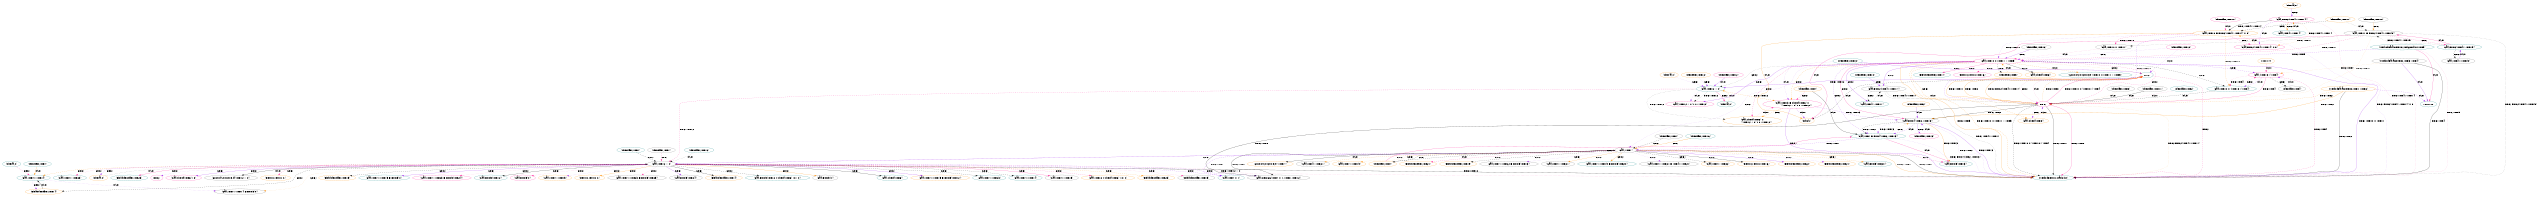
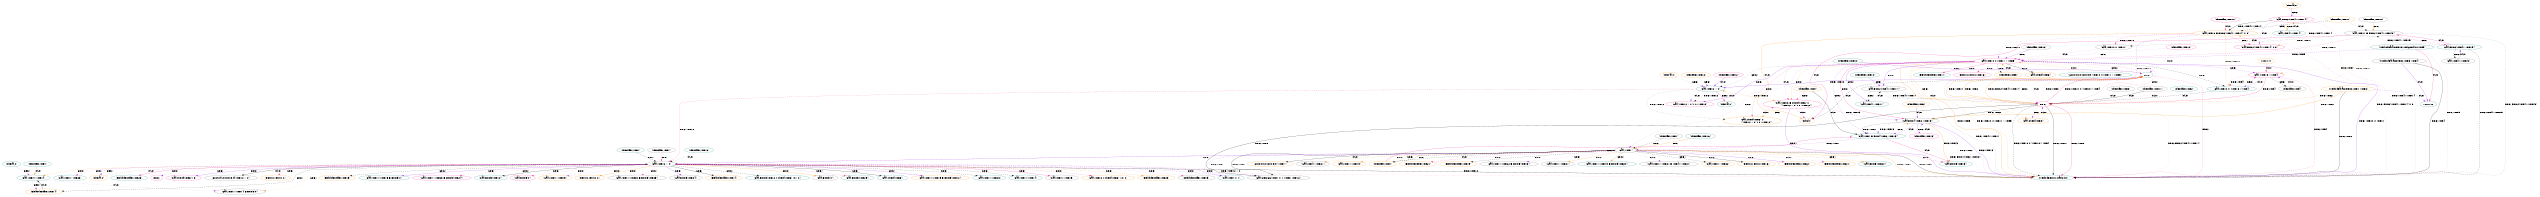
  digraph {
    node [color=teal]
    edge [color=purple style=dashed]
    n1 [label="(Call,VAR7->VAR14)"]
    n2 [color=gray40 label="(Call,VAR7->VAR14 = FUN5(0))"]
    n3 [color=darkorange label="(FieldIdentifier,VAR14)"]
    n4 [color=gray40 label="(Call,VAR12 < 0)"]
    n5 [color=darkorange label="(FieldIdentifier,VAR15)"]
    n6 [label="(Call,VAR7->VAR15 = FUN5(0))"]
    n7 [color=deeppink label="(Call,VAR7->VAR23 = FUN5(VAR24))"]
    n8 [label="(Call,FUN5(VAR12))"]
    n9 [color=darkorange label="(FieldIdentifier,VAR23)"]
    n10 [color=gray40 label="(FieldIdentifier,VAR15)"]
    n11 [label="(Call,VAR7->VAR23)"]
    n12 [color=darkorange label="(Literal,0)"]
    n13 [label="(FieldIdentifier,VAR23)"]
    n14 [color=deeppink label="DDG: "]
    n15 [color=deeppink label="(Call,sizeof(VAR6) - 8)"]
    n16 [color=gray40 label="(ControlStructure,if (VAR12 < 0))"]
    n17 [color=darkorange label="(Return,return 0;)"]
    n18 [label="(MethodReturn,static int)"]
    n19 [color=deeppink label="(Call,FUN5(0))"]
    n20 [color=darkorange label="(Call,VAR7->VAR15)"]
    n21 [color=gray40 label="(Call,memcpy(VAR7 + 1, VAR8, VAR12))"]
    n22 [color=darkorange label="(Return,return 0;)"]
    n23 [color=gray40 label="(Call,VAR7->VAR23 = FUN5(VAR25))"]
    n24 [color=gray40 label="(Call,FUN5(VAR24))"]
    n25 [color=darkorange label="(FieldIdentifier,VAR14)"]
    n26 [label="(Call,VAR7 + 1)"]
    n27 [label="(Call,FUN5(VAR12 ? sizeof(VAR6) - 8 : 0))"]
    n28 [color=gray40 label="(Call,FUN5(0))"]
+   n29 [label="(Call,FUN5(VAR25))"]
    n30 [label="(Call,sizeof(VAR6))"]
    n31 [color=darkorange label="(Call,VAR7->VAR15 = FUN5(VAR12))"]
    n32 [label="(Call,VAR7->VAR23)"]
    n33 [label="(Call,VAR7->VAR14)"]
    n34 [color=gray40 label="(Call,VAR7->VAR15)"]
    n35 [color=darkorange label="(Call,VAR12 ? sizeof(VAR6) - 8 : 0)"]
    n36 [label="(Call,VAR12 < 0)"]
    n37 [color=deeppink label="(Call,VAR13 = sizeof(VAR6) +\n            ((VAR12 < 0) ? 0 : VAR12))"]
    n38 [color=deeppink label="(Call,(VAR12 < 0) ? 0 : VAR12)"]
    n39 [label="(Literal,0)"]
    n40 [color=darkorange label="(Call,sizeof(VAR6) +\n            ((VAR12 < 0) ? 0 : VAR12))"]
    n41 [color=darkorange label="(Block,)"]
    n42 [color=gray40 label="(Call,FUN4(VAR2, VAR13))"]
    n43 [label="DDG: "]
    n44 [color=deeppink label="DDG: "]
    n45 [color=darkorange label="(Call,sizeof(VAR8))"]
    n46 [label="(Call,VAR7 = FUN4(VAR2, VAR13))"]
    n47 [label="(Call,FUN5(VAR13))"]
    n48 [color=deeppink label="(Identifier,VAR13)"]
    n49 [color=darkorange label="(MethodParameterIn,VAR1 *VAR2)"]
    1000100
    n51 [color=gray40 label="(Call,FUN2(VAR4->VAR17))"]
    n52 [label="(Call,VAR4->VAR17)"]
    n53 [color=deeppink label="(Call,VAR10 + VAR11 > VAR5)"]
    n54 [color=deeppink label="(Call,(VAR18 *) VAR4)"]
    n55 [color=gray40 label="(Call,!VAR7)"]
    n56 [label="(FieldIdentifier,VAR17)"]
    n57 [color=deeppink label="(Return,return VAR16;)"]
    n58 [color=darkorange label="(Identifier,VAR5)"]
    n59 [color=darkorange label="(Call,sizeof(VAR6))"]
    n60 [label="(Call,VAR10 + (VAR18 *) VAR4)"]
    n61 [label="(ControlStructure,if (VAR10 + VAR11 > VAR5))"]
    n62 [color=gray40 label="(Identifier,VAR4)"]
    n63 [label="(Call,FUN5(VAR20))"]
    n64 [color=darkorange label="(ControlStructure,if (!VAR7))"]
    n65 [color=gray40 label="(Call,VAR4->VAR21)"]
    n66 [color=darkorange label="(Call,VAR7->VAR19)"]
    n67 [color=darkorange label="(Identifier,VAR7)"]
    n68 [color=darkorange label="(FieldIdentifier,VAR21)"]
    n69 [color=darkorange label="(FieldIdentifier,VAR19)"]
    n70 [color=gray40 label="(Call,VAR7->VAR22 = FUN5(VAR13))"]
    n71 [color=gray40 label="(Call,VAR7->VAR21)"]
    n72 [label="(Call,VAR7->VAR19 = FUN5(VAR20))"]
    n73 [color=gray40 label="(Call,VAR7->VAR21 = VAR4->VAR21)"]
    n74 [color=darkorange label="(Call,VAR7->VAR22)"]
    n75 [color=darkorange label="(Return,return VAR16;)"]
    n76 [color=darkorange label="(FieldIdentifier,VAR22)"]
    n77 [color=darkorange label="(FieldIdentifier,VAR21)"]
    n78 [color=darkorange label="(Call,VAR10 = FUN2(VAR4->VAR14) + 8)"]
    n79 [color=deeppink label="(Call,FUN2(VAR4->VAR14) + 8)"]
    n80 [color=gray40 label="(Call,VAR10 + VAR11)"]
    n81 [color=deeppink label="(Call,FUN2(VAR4->VAR14))"]
    n82 [label="(Call,VAR4->VAR14)"]
    n83 [color=gray40 label="(Call,VAR11 = FUN2(VAR4->VAR15))"]
    n84 [label="(Call,FUN2(VAR4->VAR15))"]
    n85 [color=gray40 label="(Call,VAR4->VAR15)"]
    n86 [label="(MethodParameterIn,unsigned int VAR5)"]
    n87 [color=gray40 label="(MethodParameterIn,VAR3 *VAR4)"]
    n88 [label="(Identifier,VAR13)"]
    n89 [color=gray40 label="(Identifier,VAR8)"]
    n90 [label="(Identifier,VAR7)"]
    n91 [color=darkorange label="(Identifier,VAR11)"]
    n92 [color=darkorange label="(Identifier,VAR7)"]
    n93 [color=darkorange label="(Identifier,VAR12)"]
    n94 [label="(Identifier,VAR12)"]
    n95 [label="(Identifier,VAR7)"]
    n96 [label="(Identifier,VAR10)"]
    n97 [color=gray40 label="(Identifier,VAR11)"]
    n98 [color=gray40 label="(Identifier,VAR16)"]
    n99 [color=gray40 label="(Identifier,VAR7)"]
    n100 [color=deeppink label="(Identifier,VAR12)"]
    n101 [color=gray40 label="(Identifier,VAR7)"]
    n102 [label="(Identifier,VAR16)"]
    n103 [color=darkorange label="(Identifier,VAR2)"]
    n104 [label="(Identifier,VAR2)"]
    n105 [color=gray40 label="(Identifier,VAR10)"]
    n106 [color=deeppink label="(Identifier,VAR10)"]
    n107 [label="(Literal,0)"]
    n108 [color=darkorange label="(Literal,0)"]
    n109 [color=darkorange label="(Literal,8)"]
    n110 [color=deeppink label="(Identifier,VAR12)"]
    1000144 [color=darkorange]
    n1 -> n2 [label="AST: " style=dotted]
    n1 -> n3 [label="CFG: " style=dotted]
    n3 -> n1 [color=black label="AST: " style=solid]
    n4 -> n1 [color=darkorange label="CDG: "]
    n4 -> n2 [color=darkorange label="CDG: " style=dotted]
    n4 -> n3 [color=black label="CDG: "]
    n4 -> n5 [color=black label="CDG: "]
    n4 -> n6 [label="CDG: " style=solid]
    n4 -> n7 [color=deeppink label="CDG: " style=dotted]
    n4 -> n8 [color=black label="CDG: " style=solid]
    n4 -> n9 [color=darkorange label="CDG: "]
    n4 -> n10 [color=deeppink label="CDG: " style=dotted]
    n4 -> n11 [color=deeppink label="CDG: " style=dotted]
    n4 -> n12 [label="CFG: "]
    n4 -> n13 [color=deeppink label="CDG: " style=solid]
    n4 -> n14 [label="CDG: " style=dotted]
    n4 -> n15 [label="CDG: " style=solid]
    n4 -> n16 [color=black label="AST: " style=solid]
    n4 -> n17 [color=deeppink label="CDG: "]
    n4 -> n18 [color=deeppink label="DDG: VAR12 < 0" style=dotted]
    n4 -> n18 [color=black label="DDG: VAR12" style=solid]
    n4 -> n19 [color=deeppink label="CDG: " style=dotted]
    n4 -> n20 [label="CDG: " style=dotted]
    n4 -> n21 [label="CDG: "]
    n4 -> n22 [color=darkorange label="CDG: " style=solid]
    n4 -> n23 [color=deeppink label="CDG: " style=dotted]
    n4 -> n24 [label="CDG: " style=solid]
    n4 -> n25 [color=black label="CDG: " style=solid]
    n4 -> n26 [label="CDG: "]
    n4 -> n27 [color=black label="CDG: "]
    n4 -> n28 [color=darkorange label="CDG: " style=solid]
+   n4 -> n29 [color=deeppink label="CDG: "]
    n4 -> n30 [color=black label="CDG: " style=solid]
    n4 -> n31 [label="CDG: " style=solid]
    n4 -> n32 [color=black label="CDG: "]
    n4 -> n33 [color=black label="CDG: "]
    n4 -> n34 [color=deeppink label="CDG: " style=solid]
    n4 -> n35 [color=deeppink label="CDG: "]
    n12 -> n4 [color=black label="AST: " style=dotted]
    n36 -> n4 [color=deeppink label="DDG: VAR12"]
    n36 -> n37 [color=darkorange label="DDG: VAR12"]
    n36 -> n38 [label="AST: " style=dotted]
    n36 -> n38 [color=black label="DDG: VAR12" style=dotted]
    n36 -> n39 [color=deeppink label="CFG: " style=solid]
    n36 -> n40 [color=black label="DDG: VAR12" style=dotted]
    n37 -> n18 [label="DDG: " style=solid]
    n37 -> n40 [color=darkorange label="CFG: "]
    n37 -> n41 [label="AST: "]
    n37 -> n42 [label="DDG: VAR13"]
    n39 -> n36 [color=darkorange label="AST: "]
    n40 -> n37 [color=deeppink label="AST: " style=dotted]
    n42 -> n18 [label="DDG: VAR2" style=dotted]
    n42 -> n18 [label="DDG: VAR13" style=solid]
    n42 -> n46 [label="AST: "]
    n42 -> n46 [color=black label="DDG: VAR2"]
    n42 -> n46 [label="DDG: VAR13" style=dotted]
    n42 -> n47 [color=darkorange label="DDG: VAR13" style=solid]
    n42 -> n48 [label="CFG: " style=solid]
    n43 -> n18 [color=deeppink label="DDG: "]
    n43 -> n36 [label="DDG: VAR12" style=solid]
    n43 -> n41 [color=black label="AST: "]
    n43 -> n44 [color=deeppink label="CFG: " style=dotted]
    n44 -> n18 [color=black label="DDG: VAR10 + (VAR18 *) VAR4"]
    n44 -> n18 [color=black label="DDG: VAR11" style=solid]
    n44 -> n18 [color=deeppink label="DDG: VAR8" style=solid]
    n44 -> n18 [color=darkorange label="DDG: FUN2(VAR4->VAR17)" style=dotted]
    n44 -> n21 [color=black label="DDG: VAR8" style=solid]
    n44 -> n42 [color=black label="DDG: VAR2" style=solid]
    n44 -> n43 [color=deeppink label="AST: " style=dotted]
    n44 -> n43 [color=darkorange label="DDG: VAR8"]
    n44 -> n43 [color=darkorange label="DDG: VAR2" style=solid]
    n44 -> n43 [color=darkorange label="DDG: FUN2(VAR4->VAR17)" style=solid]
    n44 -> n43 [color=deeppink label="DDG: VAR10 + (VAR18 *) VAR4" style=solid]
    n44 -> n43 [color=darkorange label="DDG: VAR11" style=solid]
    n44 -> n45 [label="CFG: " style=dotted]
    n45 -> n44 [label="AST: " style=dotted]
    n46 -> n18 [label="DDG: FUN4(VAR2, VAR13)" style=dotted]
    n46 -> n42 [color=darkorange label="CFG: " style=dotted]
    n46 -> n47 [color=deeppink label="AST: " style=solid]
    n46 -> n55 [label="DDG: VAR7"]
    n48 -> n42 [label="AST: " style=dotted]
    n49 -> n18 [color=black label="DDG: VAR2" style=solid]
    n49 -> n42 [color=darkorange label="DDG: VAR2" style=solid]
    n49 -> n44 [color=darkorange label="DDG: VAR2"]
    n49 -> 1000100 [label="AST: "]
    n51 -> n18 [color=black label="DDG: VAR4->VAR17" style=dotted]
    n51 -> n44 [color=darkorange label="AST: " style=dotted]
    n51 -> n44 [color=black label="DDG: VAR4->VAR17" style=dotted]
    n51 -> n52 [color=black label="CFG: " style=dotted]
    n52 -> n51 [color=black label="AST: " style=dotted]
    n53 -> n18 [color=darkorange label="DDG: VAR5" style=solid]
    n53 -> n18 [color=darkorange label="DDG: VAR10 + VAR11 > VAR5"]
    n53 -> n18 [label="DDG: VAR10 + VAR11" style=solid]
    n53 -> n36 [color=black label="CDG: " style=dotted]
    n53 -> n37 [color=darkorange label="CDG: "]
    n53 -> n38 [label="CDG: " style=solid]
    n53 -> n40 [color=deeppink label="CDG: "]
    n53 -> n42 [color=deeppink label="CDG: " style=solid]
    n53 -> n43 [color=darkorange label="CDG: " style=dotted]
    n53 -> n44 [color=deeppink label="CDG: "]
    n53 -> n45 [color=darkorange label="CDG: "]
    n53 -> n46 [label="CDG: "]
    n53 -> n51 [label="CDG: " style=solid]
    n53 -> n52 [label="CDG: " style=solid]
    n53 -> n54 [label="CDG: "]
    n53 -> n55 [label="CDG: " style=dotted]
    n53 -> n56 [color=deeppink label="CFG: " style=solid]
    n53 -> n57 [color=deeppink label="CDG: " style=dotted]
    n53 -> n58 [color=black label="CFG: "]
    n53 -> n59 [color=black label="CDG: " style=solid]
    n53 -> n60 [color=black label="CDG: "]
-   n53 -> n61 [color=darkorange label="AST: "]
+   n61 -> n53 [color=darkorange label="AST: "]
    n54 -> n18 [color=deeppink label="DDG: VAR4"]
    n54 -> n44 [color=deeppink label="DDG: VAR4" style=solid]
    n54 -> n60 [label="AST: "]
    n54 -> n60 [color=deeppink label="DDG: VAR4" style=dotted]
    n54 -> n62 [color=black label="CFG: "]
    n55 -> n4 [label="CDG: " style=solid]
    n55 -> n18 [color=black label="DDG: VAR7" style=solid]
    n55 -> n18 [color=darkorange label="DDG: !VAR7" style=solid]
    n55 -> n21 [color=black label="DDG: VAR7" style=solid]
    n55 -> n26 [label="DDG: VAR7"]
    n55 -> n47 [color=deeppink label="CDG: "]
    n55 -> n63 [color=darkorange label="CDG: "]
    n55 -> n64 [color=black label="AST: " style=solid]
    n55 -> n65 [color=darkorange label="CDG: "]
    n55 -> n66 [color=darkorange label="CDG: " style=dotted]
    n55 -> n67 [color=black label="CFG: "]
    n55 -> n68 [color=deeppink label="CDG: "]
    n55 -> n69 [color=black label="CDG: "]
    n55 -> n70 [label="CDG: " style=dotted]
    n55 -> n71 [color=darkorange label="CDG: " style=solid]
    n55 -> n72 [color=darkorange label="CDG: " style=solid]
    n55 -> n73 [label="CDG: " style=dotted]
    n55 -> n74 [color=black label="CDG: "]
    n55 -> n75 [color=black label="CDG: " style=solid]
    n55 -> n76 [label="CDG: " style=solid]
    n55 -> n77 [label="CDG: " style=dotted]
    n58 -> n53 [color=darkorange label="AST: "]
    n60 -> n44 [color=black label="AST: "]
    n60 -> n54 [color=deeppink label="CFG: " style=dotted]
    n62 -> n54 [label="AST: " style=dotted]
    n67 -> n46 [color=deeppink label="CFG: " style=solid]
    n67 -> n55 [color=black label="AST: "]
    n78 -> n18 [label="DDG: FUN2(VAR4->VAR14) + 8" style=dotted]
    n78 -> n41 [color=darkorange label="AST: " style=solid]
    n78 -> n44 [label="DDG: VAR10"]
    n78 -> n53 [label="DDG: VAR10" style=dotted]
    n78 -> n60 [color=darkorange label="DDG: VAR10"]
    n78 -> n79 [color=deeppink label="CFG: "]
    n78 -> n80 [color=deeppink label="DDG: VAR10"]
    n79 -> n78 [color=darkorange label="AST: "]
    n80 -> n53 [color=deeppink label="AST: " style=dotted]
    n81 -> n18 [color=deeppink label="DDG: VAR4->VAR14" style=dotted]
    n81 -> n78 [color=black label="DDG: VAR4->VAR14" style=solid]
    n81 -> n79 [label="AST: "]
    n81 -> n79 [color=darkorange label="DDG: VAR4->VAR14" style=dotted]
    n81 -> n82 [color=darkorange label="CFG: " style=solid]
    n82 -> n81 [color=darkorange label="AST: "]
    n83 -> n18 [color=black label="DDG: FUN2(VAR4->VAR15)" style=dotted]
    n83 -> n41 [color=deeppink label="AST: " style=solid]
    n83 -> n44 [color=darkorange label="DDG: VAR11" style=dotted]
    n83 -> n53 [color=deeppink label="DDG: VAR11"]
    n83 -> n80 [color=black label="DDG: VAR11" style=dotted]
    n83 -> n84 [color=deeppink label="CFG: "]
+   n84 -> n18 [color=black label="DDG: VAR4->VAR15"]
    n84 -> n83 [color=deeppink label="AST: " style=solid]
    n84 -> n83 [color=black label="DDG: VAR4->VAR15" style=dotted]
    n84 -> n85 [color=black label="CFG: "]
    n85 -> n84 [label="AST: " style=solid]
    n86 -> n18 [color=deeppink label="DDG: VAR5" style=dotted]
    n86 -> 1000100 [color=deeppink label="AST: " style=solid]
    n86 -> n53 [label="DDG: VAR5"]
    n87 -> n18 [color=black label="DDG: VAR4" style=solid]
    n87 -> 1000100 [label="AST: " style=solid]
    n87 -> n54 [color=darkorange label="DDG: VAR4" style=dotted]
    n88 -> n37 [label="AST: " style=dotted]
    n88 -> n43 [label="CFG: " style=solid]
    n89 -> n44 [color=darkorange label="AST: " style=dotted]
    n90 -> n1 [color=darkorange label="AST: " style=solid]
    n91 -> n78 [color=black label="CFG: "]
    n91 -> n83 [color=black label="AST: " style=dotted]
    n92 -> n37 [color=deeppink label="CFG: "]
    n92 -> n46 [color=black label="AST: " style=solid]
    n93 -> n36 [label="CFG: " style=dotted]
    n94 -> n4 [color=black label="AST: " style=dotted]
    n95 -> n4 [color=black label="CFG: "]
    n96 -> n51 [label="CFG: " style=solid]
    n97 -> n44 [color=black label="AST: " style=solid]
    n98 -> n53 [label="CFG: " style=solid]
    n99 -> n4 [color=deeppink label="CFG: "]
    n100 -> n36 [label="AST: " style=solid]
    n101 -> n55 [color=black label="CFG: "]
    n102 -> n55 [color=darkorange label="CFG: " style=solid]
    n103 -> n42 [label="AST: " style=solid]
    n104 -> n44 [color=deeppink label="AST: " style=dotted]
    n105 -> n83 [color=darkorange label="CFG: " style=solid]
    n106 -> n78 [color=deeppink label="AST: " style=dotted]
    n107 -> n1 [color=deeppink label="CFG: "]
    n108 -> n36 [label="CFG: " style=dotted]
    n109 -> n81 [label="CFG: " style=solid]
    n110 -> n43 [label="AST: " style=dotted]
    n110 -> n53 [label="CFG: " style=dotted]
    1000144 -> n54 [color=deeppink label="AST: "]
  }
